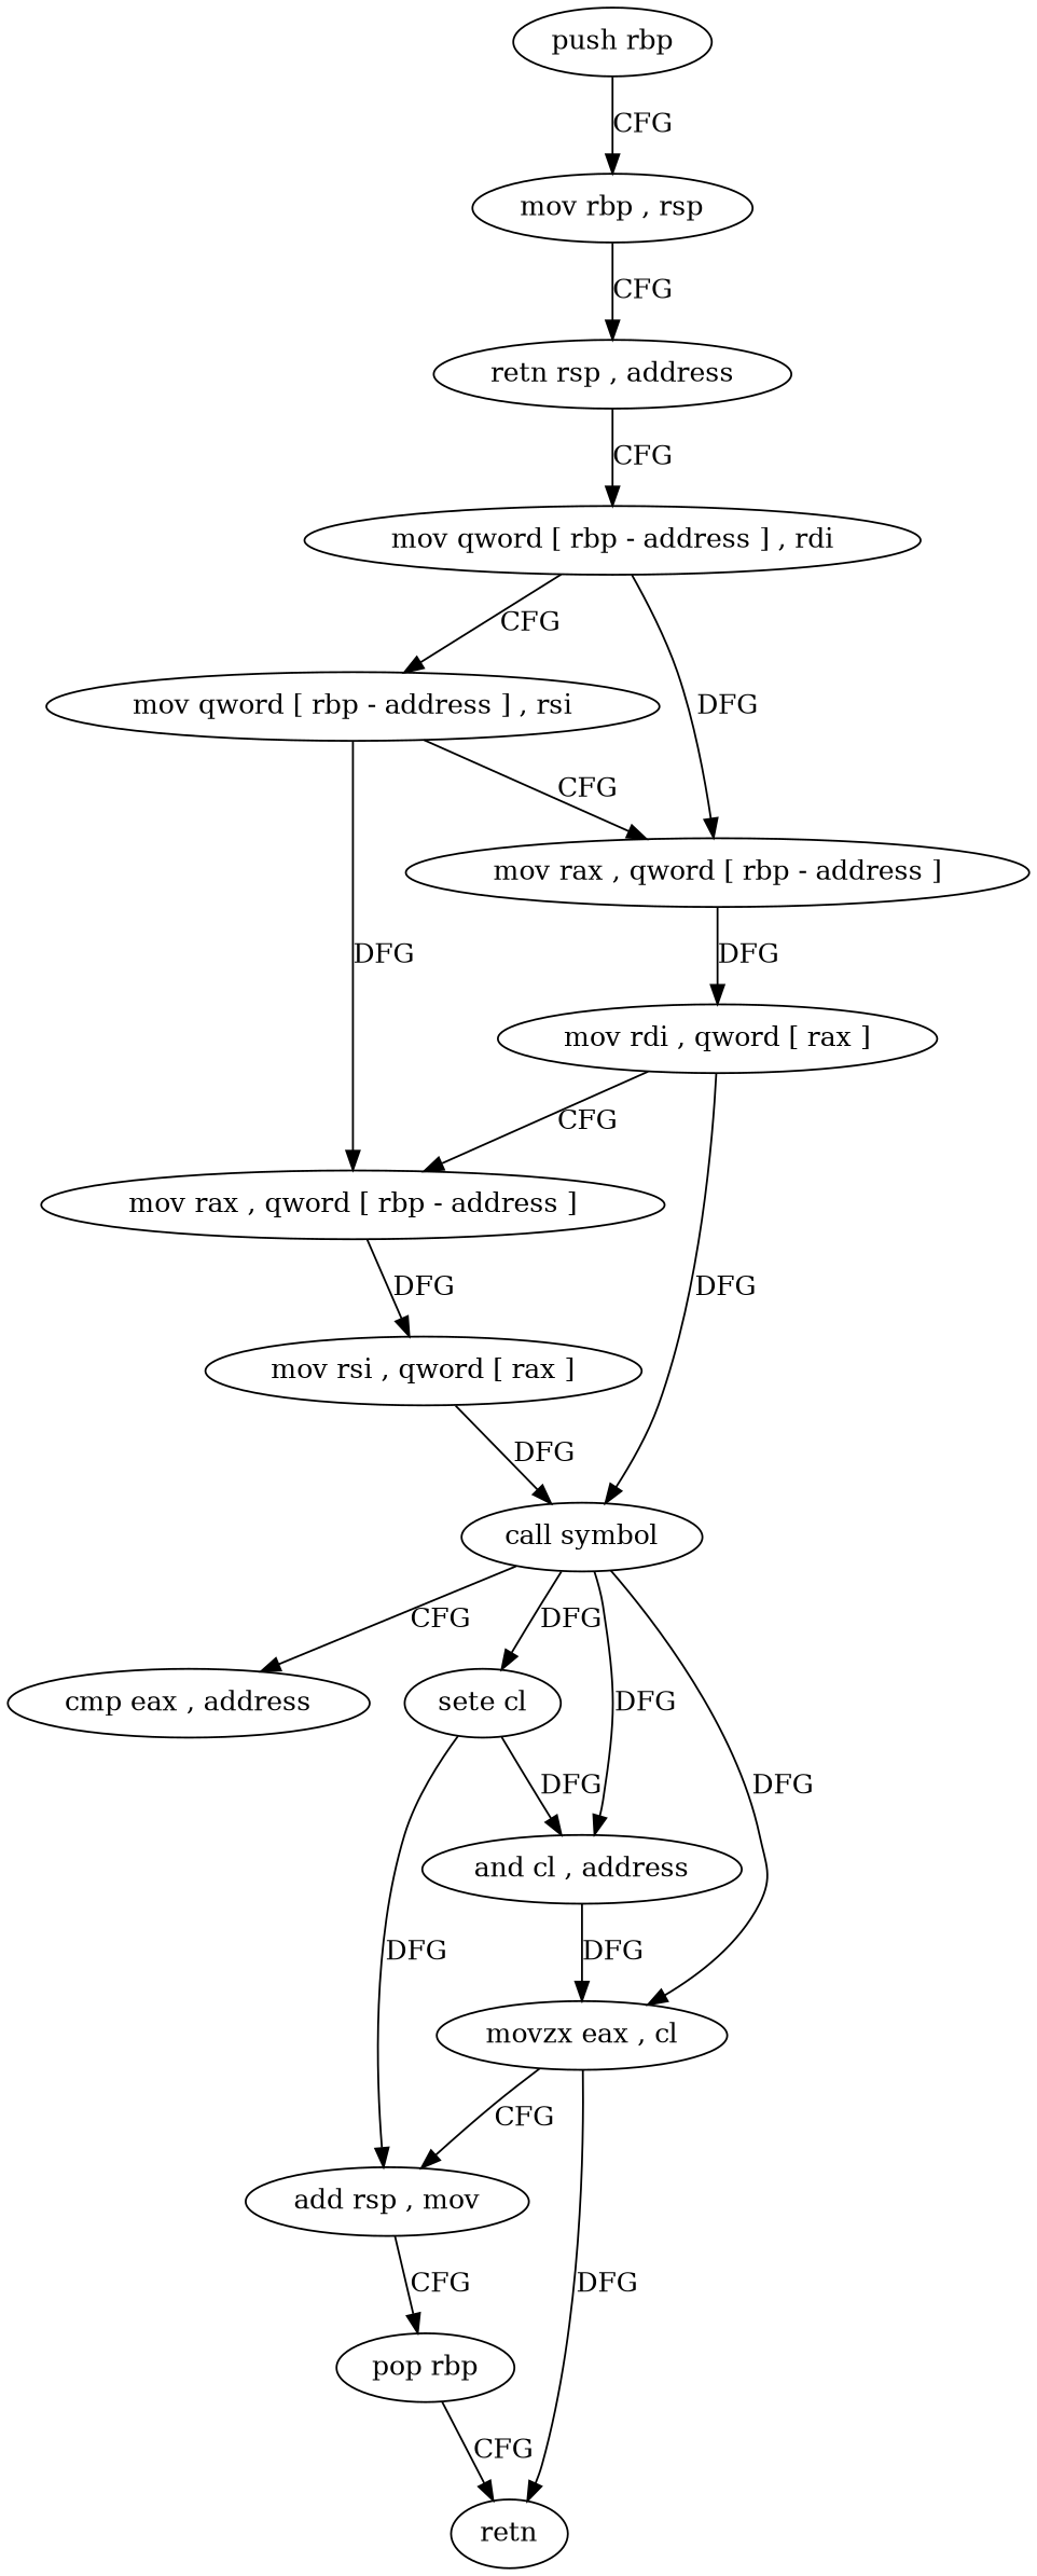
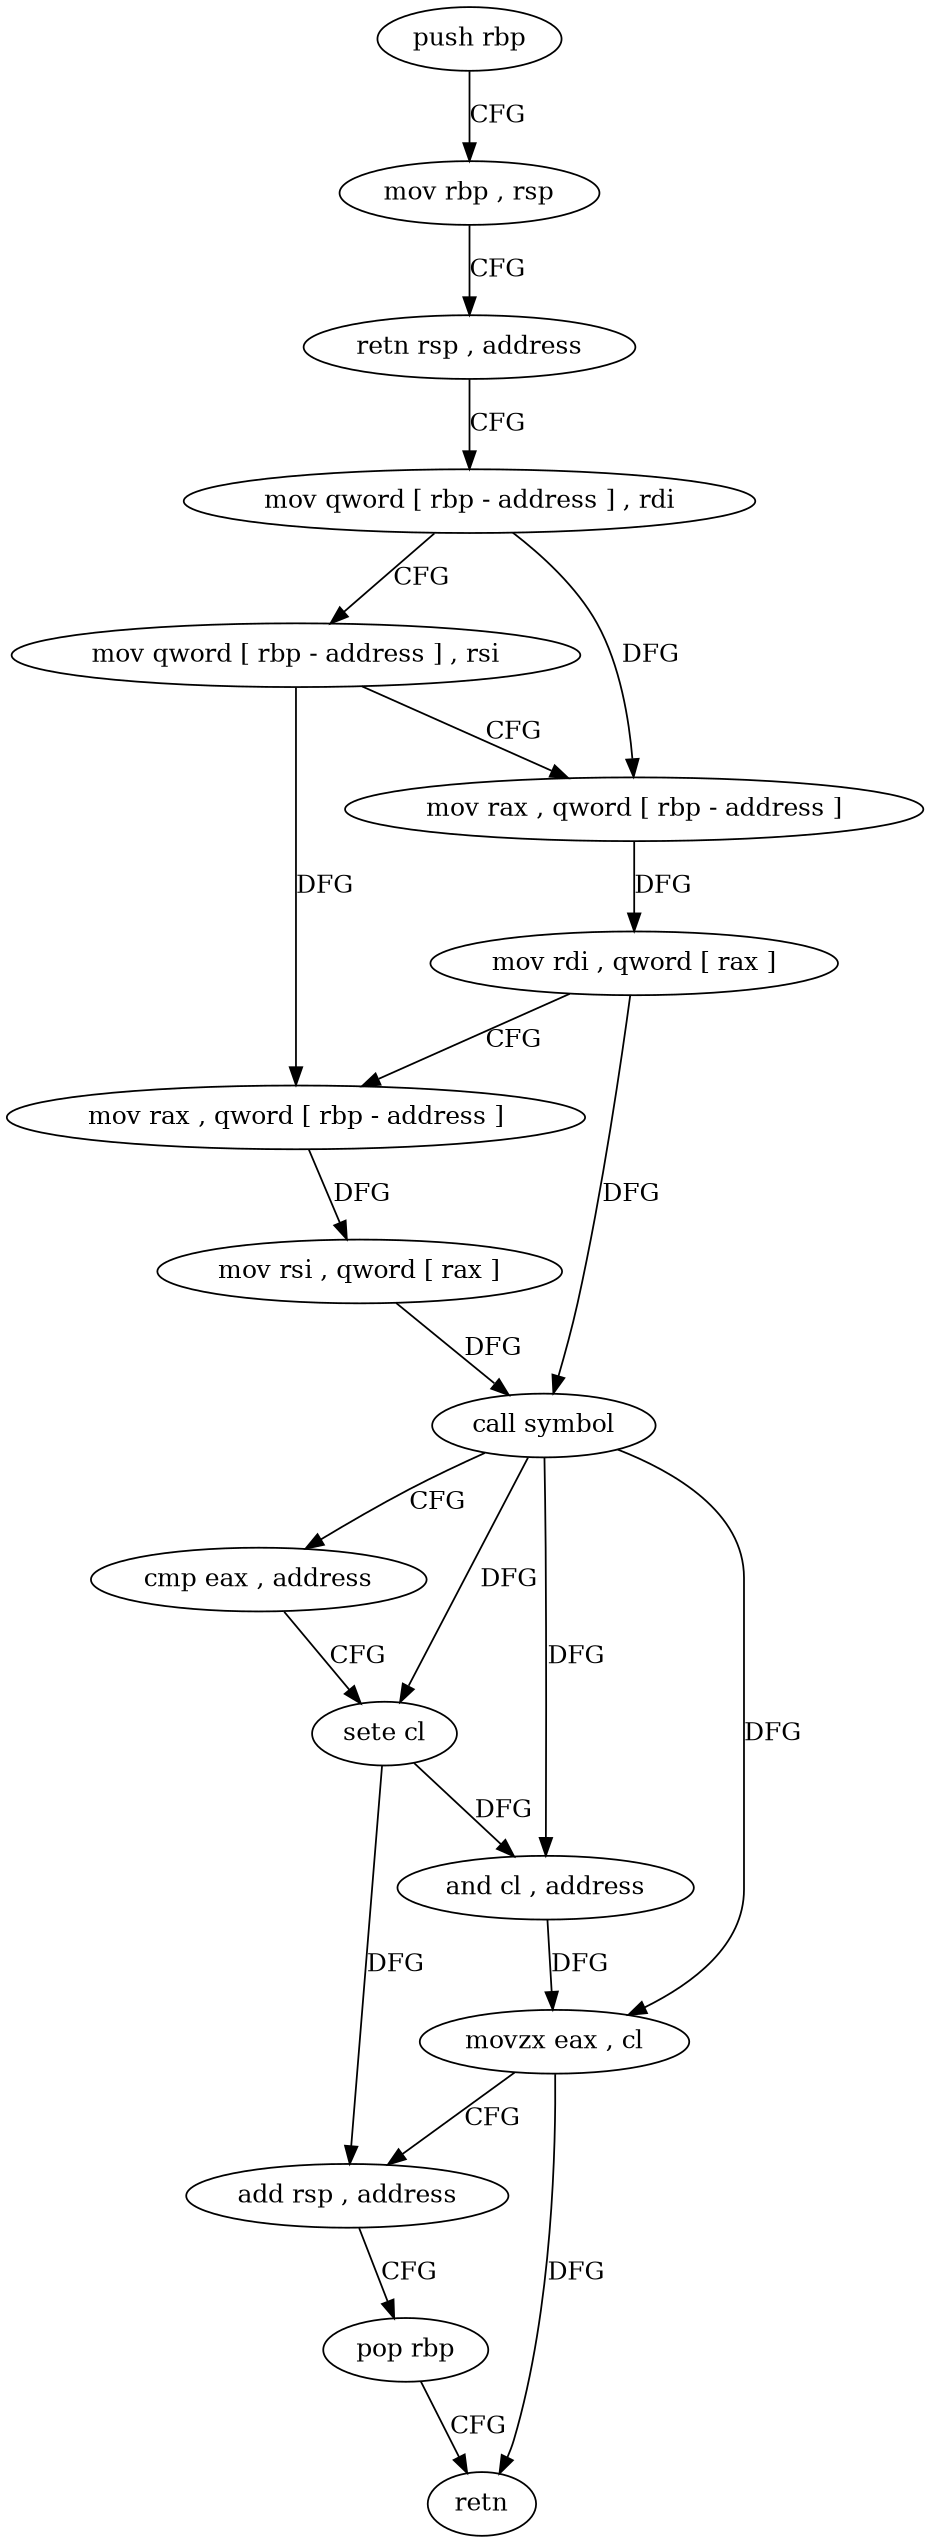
  digraph {
    n1 [label="push rbp"]
    n2 [label="mov rbp , rsp"]
    n3 [label="retn rsp , address"]
    n4 [label="mov qword [ rbp - address ] , rdi"]
    n5 [label="mov qword [ rbp - address ] , rsi"]
    n6 [label="mov rax , qword [ rbp - address ]"]
    n7 [label="mov rax , qword [ rbp - address ]"]
    n8 [label="mov rdi , qword [ rax ]"]
    n9 [label="mov rsi , qword [ rax ]"]
    n10 [label="call symbol"]
    n11 [label="cmp eax , address"]
    n12 [label="sete cl"]
    n13 [label="and cl , address"]
    n14 [label="movzx eax , cl"]
-   n15 [label="add rsp , mov"]
+   n15 [label="add rsp , address"]
    n16 [label=retn]
    n17 [label="pop rbp"]
    n1 -> n2 [label=CFG]
    n2 -> n3 [label=CFG]
    n3 -> n4 [label=CFG]
    n4 -> n5 [label=CFG]
    n4 -> n6 [label=DFG]
    n5 -> n6 [label=CFG]
    n5 -> n7 [label=DFG]
    n6 -> n8 [label=DFG]
    n7 -> n9 [label=DFG]
    n8 -> n7 [label=CFG]
    n8 -> n10 [label=DFG]
    n9 -> n10 [label=DFG]
    n10 -> n11 [label=CFG]
    n10 -> n12 [label=DFG]
    n10 -> n13 [label=DFG]
    n10 -> n14 [label=DFG]
+   n11 -> n12 [label=CFG]
    n12 -> n13 [label=DFG]
    n12 -> n15 [label=DFG]
    n13 -> n14 [label=DFG]
    n14 -> n15 [label=CFG]
    n14 -> n16 [label=DFG]
    n15 -> n17 [label=CFG]
    n17 -> n16 [label=CFG]
  }
